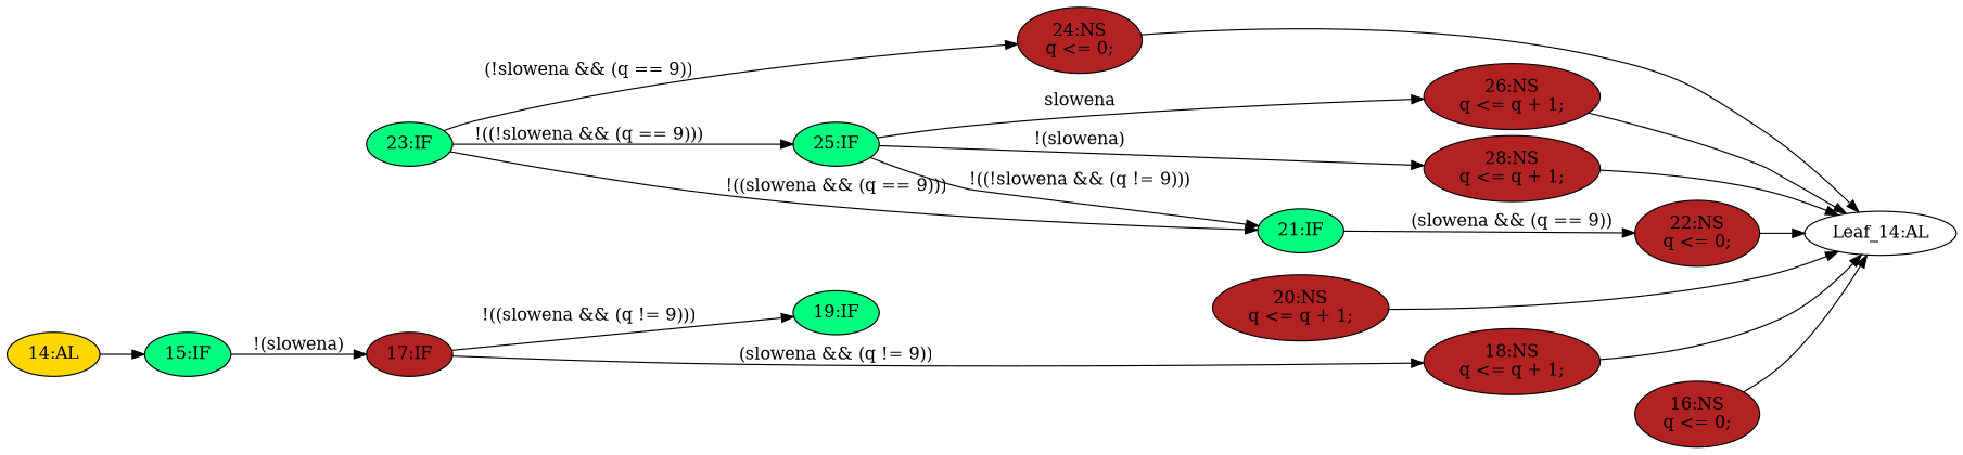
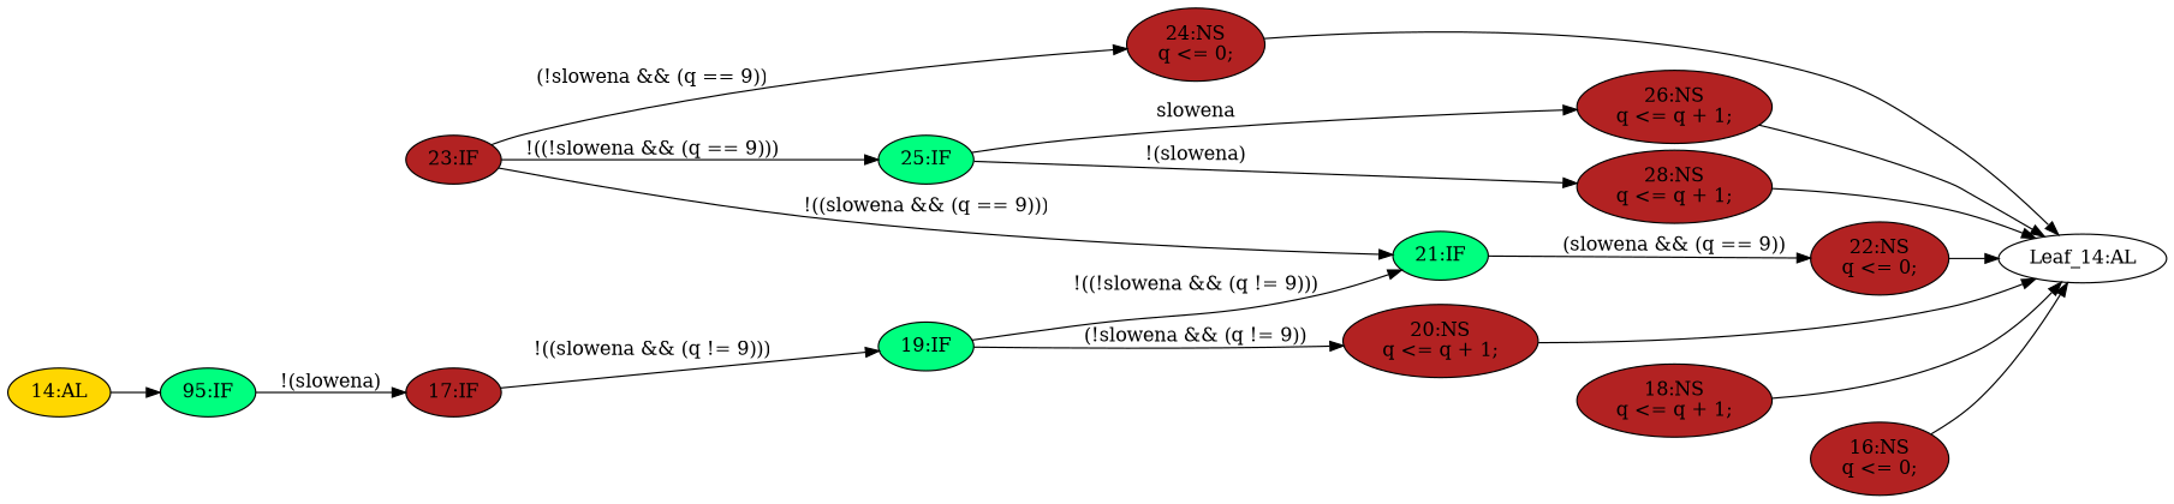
  strict digraph {
    rankdir=LR
    node [fillcolor=firebrick statements="[]" style=filled typ=NonblockingSubstitution]
    edge [cond="['slowena', 'q']" lineno=None]
-   n1 [ast="<pyverilog.vparser.ast.IfStatement object at 0x7f4dc15b8650>" fillcolor=springgreen label="23:IF" typ=IfStatement]
+   n1 [ast="<pyverilog.vparser.ast.IfStatement object at 0x7f4dc15b8650>" label="23:IF" typ=IfStatement]
    n2 [ast="<pyverilog.vparser.ast.IfStatement object at 0x7f4dc15b8790>" fillcolor=springgreen label="25:IF" typ=IfStatement]
    n3 [ast="<pyverilog.vparser.ast.NonblockingSubstitution object at 0x7f4dc15b8c10>" label="24:NS\nq <= 0;" statements="[<pyverilog.vparser.ast.NonblockingSubstitution object at 0x7f4dc15b8c10>]"]
    n4 [ast="<pyverilog.vparser.ast.IfStatement object at 0x7f4dc15b8f50>" fillcolor=springgreen label="21:IF" typ=IfStatement]
    n5 [ast="<pyverilog.vparser.ast.NonblockingSubstitution object at 0x7f4dc15b87d0>" label="28:NS\nq <= q + 1;" statements="[<pyverilog.vparser.ast.NonblockingSubstitution object at 0x7f4dc15b87d0>]"]
    n6 [ast="<pyverilog.vparser.ast.NonblockingSubstitution object at 0x7f4dc15b8a10>" label="26:NS\nq <= q + 1;" statements="[<pyverilog.vparser.ast.NonblockingSubstitution object at 0x7f4dc15b8a10>]"]
    n7 [def_var="['q']" label="Leaf_14:AL" fillcolor="" statements="" style="" typ=""]
    n8 [ast="<pyverilog.vparser.ast.IfStatement object at 0x7f4dc15b8ed0>" label="17:IF" typ=IfStatement]
    n9 [ast="<pyverilog.vparser.ast.IfStatement object at 0x7f4dc15b8f10>" fillcolor=springgreen label="19:IF" typ=IfStatement]
    n10 [ast="<pyverilog.vparser.ast.NonblockingSubstitution object at 0x7f4dc158c590>" label="18:NS\nq <= q + 1;" statements="[<pyverilog.vparser.ast.NonblockingSubstitution object at 0x7f4dc158c590>]"]
    n11 [ast="<pyverilog.vparser.ast.NonblockingSubstitution object at 0x7f4dc158c250>" label="20:NS\nq <= q + 1;" statements="[<pyverilog.vparser.ast.NonblockingSubstitution object at 0x7f4dc158c250>]"]
    n12 [ast="<pyverilog.vparser.ast.NonblockingSubstitution object at 0x7f4dc15b8f90>" label="22:NS\nq <= 0;" statements="[<pyverilog.vparser.ast.NonblockingSubstitution object at 0x7f4dc15b8f90>]"]
    n13 [ast="<pyverilog.vparser.ast.NonblockingSubstitution object at 0x7f4dc158c890>" label="16:NS\nq <= 0;" statements="[<pyverilog.vparser.ast.NonblockingSubstitution object at 0x7f4dc158c890>]"]
    n14 [ast="<pyverilog.vparser.ast.Always object at 0x7f4dc158c9d0>" clk_sens=True fillcolor=gold label="14:AL" sens="['clk']" typ=Always use_var="['reset', 'q', 'slowena']"]
-   n15 [ast="<pyverilog.vparser.ast.IfStatement object at 0x7f4dc158cad0>" fillcolor=springgreen label="15:IF" typ=IfStatement]
+   n15 [ast="<pyverilog.vparser.ast.IfStatement object at 0x7f4dc158cad0>" fillcolor=springgreen label="95:IF" typ=IfStatement]
    n1 -> n2 [label="!((!slowena && (q == 9)))" lineno=23]
    n1 -> n3 [label="(!slowena && (q == 9))" lineno=23]
    n1 -> n4 [label="!((slowena && (q == 9)))" lineno=21]
    n2 -> n5 [cond="['slowena']" label="!(slowena)" lineno=25]
    n2 -> n6 [cond="['slowena']" label=slowena lineno=25]
    n3 -> n7 [cond="[]"]
    n4 -> n12 [label="(slowena && (q == 9))" lineno=21]
    n5 -> n7 [cond="[]"]
    n6 -> n7 [cond="[]"]
    n8 -> n9 [label="!((slowena && (q != 9)))" lineno=17]
-   n8 -> n10 [label="(slowena && (q != 9))" lineno=17]
-   n2 -> n4 [label="!((!slowena && (q != 9)))" lineno=19]
+   n9 -> n4 [label="!((!slowena && (q != 9)))" lineno=19]
+   n9 -> n11 [label="(!slowena && (q != 9))" lineno=19]
    n10 -> n7 [cond="[]"]
    n11 -> n7 [cond="[]"]
    n12 -> n7 [cond="[]"]
    n13 -> n7 [cond="[]"]
    n14 -> n15 [cond="[]"]
    n15 -> n8 [cond="['reset']" label="!(slowena)" lineno=15]
  }
